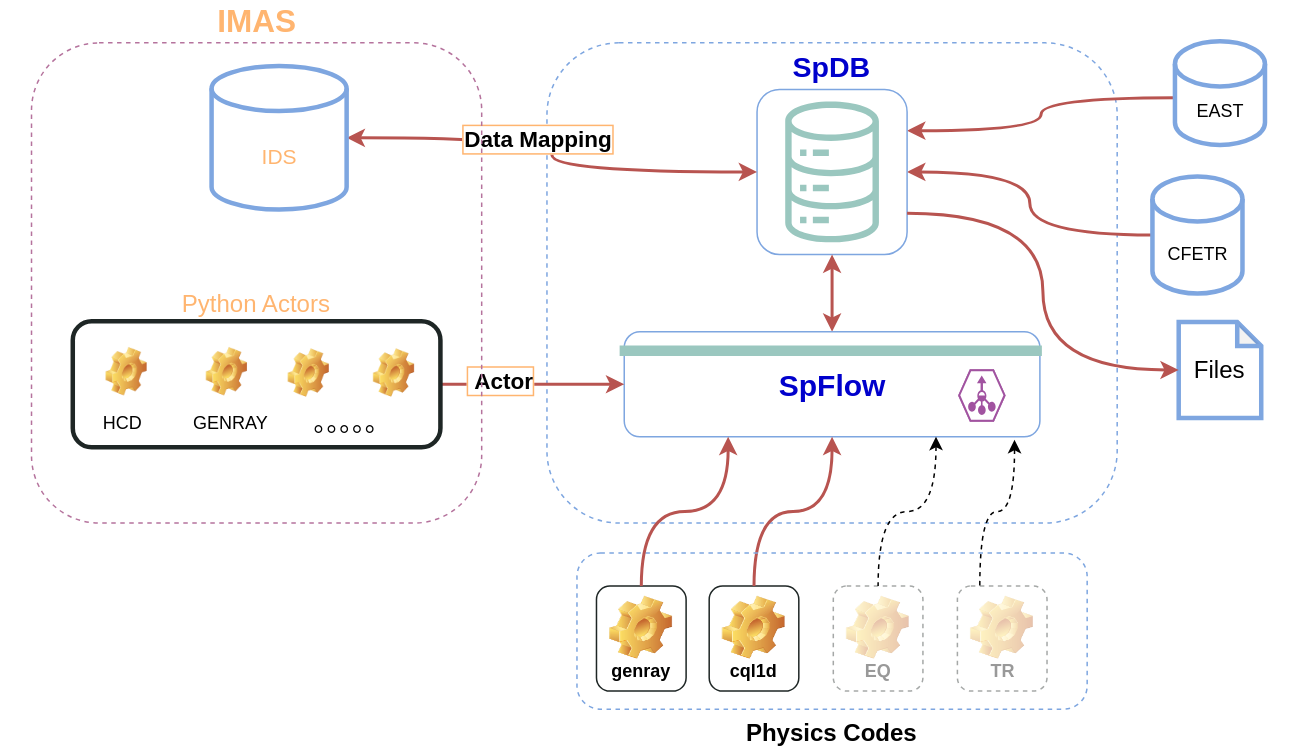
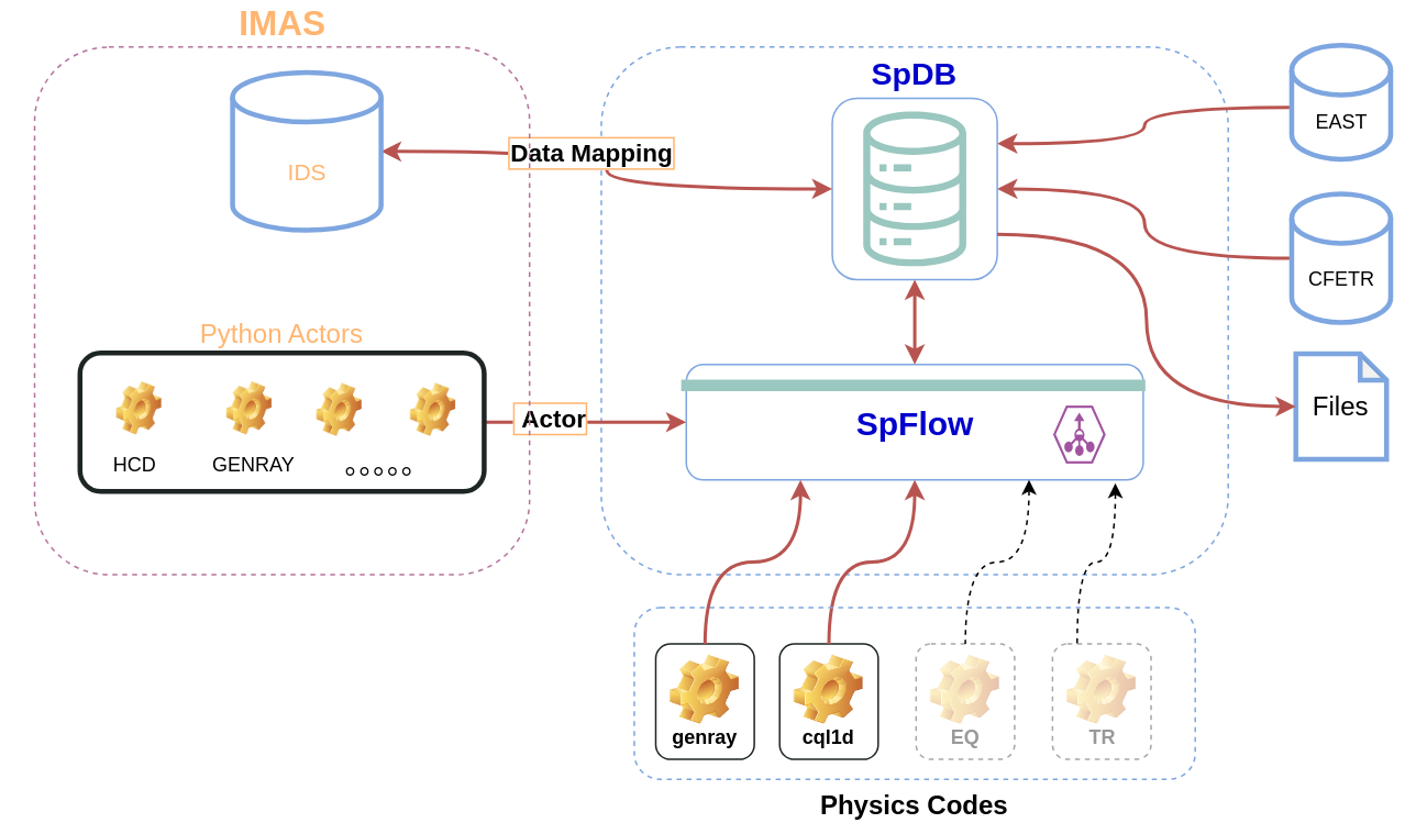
  <mxCell id="0" />
  <mxCell id="1" parent="0" />
  <mxCell id="2" value="" style="rounded=1;whiteSpace=wrap;html=1;strokeColor=#7EA6E0;strokeWidth=1;fillColor=none;dashed=1;fontStyle=1" parent="1" vertex="1"><mxGeometry x="364" y="21" width="380" height="320" as="geometry" /></mxCell>
  <mxCell id="3" value="" style="edgeStyle=orthogonalEdgeStyle;curved=1;rounded=0;orthogonalLoop=1;jettySize=auto;html=1;startArrow=classic;startFill=1;endArrow=none;endFill=0;strokeWidth=2;entryX=0;entryY=0;entryDx=0;entryDy=37.5;entryPerimeter=0;exitX=1;exitY=0.25;exitDx=0;exitDy=0;strokeColor=#b85450;fillColor=#f8cecc;" parent="1" source="6" target="42" edge="1"><mxGeometry relative="1" as="geometry"><mxPoint x="590" y="81" as="targetPoint" /></mxGeometry></mxCell>
  <mxCell id="4" value="" style="edgeStyle=orthogonalEdgeStyle;curved=1;rounded=0;orthogonalLoop=1;jettySize=auto;html=1;startArrow=classic;startFill=1;endArrow=none;endFill=0;strokeWidth=2;entryX=0;entryY=0.5;entryDx=0;entryDy=0;entryPerimeter=0;strokeColor=#b85450;fillColor=#f8cecc;" parent="1" source="6" target="41" edge="1"><mxGeometry relative="1" as="geometry"><mxPoint x="534.794" y="106" as="sourcePoint" /><mxPoint x="640" y="78.5" as="targetPoint" /></mxGeometry></mxCell>
  <mxCell id="5" value="" style="group;labelPosition=center;verticalLabelPosition=top;align=center;verticalAlign=bottom;" parent="1" vertex="1" connectable="0"><mxGeometry x="504" y="52" width="100" height="110" as="geometry" /></mxCell>
  <mxCell id="6" value="SpDB" style="rounded=1;whiteSpace=wrap;html=1;strokeColor=#7EA6E0;strokeWidth=1;fillColor=none;labelPosition=center;verticalLabelPosition=top;align=center;verticalAlign=bottom;fontStyle=1;fontSize=19;fontColor=#0000CC;" parent="5" vertex="1"><mxGeometry width="100" height="110" as="geometry" /></mxCell>
  <mxCell id="7" value="" style="outlineConnect=0;fontColor=#232F3E;gradientColor=none;strokeColor=none;dashed=0;verticalLabelPosition=bottom;verticalAlign=top;align=center;html=1;fontSize=12;fontStyle=0;aspect=fixed;pointerEvents=1;shape=mxgraph.aws4.iot_analytics_data_store;fillColor=#9AC7BF;" parent="5" vertex="1"><mxGeometry x="17.5" y="8.05" width="65" height="93.89" as="geometry" /></mxCell>
  <mxCell id="8" value="" style="edgeStyle=orthogonalEdgeStyle;curved=1;rounded=0;orthogonalLoop=1;jettySize=auto;html=1;startArrow=classic;startFill=1;endArrow=classic;endFill=1;strokeWidth=2;entryX=0.5;entryY=0;entryDx=0;entryDy=0;fillColor=#f8cecc;exitX=0.5;exitY=1;exitDx=0;exitDy=0;strokeColor=#B85450;" parent="1" source="6" target="10" edge="1"><mxGeometry relative="1" as="geometry"><mxPoint x="530" y="96" as="sourcePoint" /><mxPoint x="640" y="156" as="targetPoint" /></mxGeometry></mxCell>
  <mxCell id="9" value="" style="group;" parent="1" vertex="1" connectable="0"><mxGeometry x="415.5" y="213.5" width="277" height="70" as="geometry" /></mxCell>
  <mxCell id="10" value="&lt;b style=&quot;font-size: 20px&quot;&gt;&lt;font color=&quot;#0000cc&quot;&gt;SpFlow&lt;/font&gt;&lt;/b&gt;" style="rounded=1;whiteSpace=wrap;html=1;strokeColor=#7EA6E0;strokeWidth=1;fillColor=none;" parent="9" vertex="1"><mxGeometry width="277" height="70" as="geometry" /></mxCell>
  <mxCell id="11" value="" style="line;strokeWidth=7;direction=south;html=1;perimeter=backbonePerimeter;points=[];outlineConnect=0;fillColor=none;strokeColor=#9AC7BF;rotation=90;" parent="9" vertex="1"><mxGeometry x="136.632" y="-127.94" width="1.975" height="281.38" as="geometry" /></mxCell>
  <mxCell id="12" value="" style="verticalLabelPosition=bottom;html=1;fillColor=#A153A0;strokeColor=#ffffff;verticalAlign=top;align=center;points=[[0,0.5,0],[0.125,0.25,0],[0.25,0,0],[0.5,0,0],[0.75,0,0],[0.875,0.25,0],[1,0.5,0],[0.875,0.75,0],[0.75,1,0],[0.5,1,0],[0.125,0.75,0]];pointerEvents=1;shape=mxgraph.cisco_safe.compositeIcon;bgIcon=mxgraph.cisco_safe.design.blank_device;resIcon=mxgraph.cisco_safe.design.flow_collector_2;" parent="9" vertex="1"><mxGeometry x="222.497" y="25" width="31.657" height="35" as="geometry" /></mxCell>
  <mxCell id="13" value="" style="group" parent="1" vertex="1" connectable="0"><mxGeometry x="384" y="361" width="340" height="104" as="geometry" /></mxCell>
  <mxCell id="14" value="" style="group" parent="13" vertex="1" connectable="0"><mxGeometry x="10.005" y="22" width="303.243" height="70" as="geometry" /></mxCell>
  <mxCell id="15" value="&lt;font color=&quot;#999999&quot;&gt;EQ&lt;/font&gt;" style="label;whiteSpace=wrap;html=1;align=center;verticalAlign=bottom;spacingLeft=0;spacingBottom=4;imageAlign=center;imageVerticalAlign=top;image=img/clipart/Gear_128x128.png;strokeColor=#1E2625;strokeWidth=1;fillColor=none;dashed=1;opacity=40;" parent="14" vertex="1"><mxGeometry x="160.811" width="59.73" height="70" as="geometry" /></mxCell>
  <mxCell id="16" value="&lt;font color=&quot;#999999&quot;&gt;TR&lt;/font&gt;" style="label;whiteSpace=wrap;html=1;align=center;verticalAlign=bottom;spacingLeft=0;spacingBottom=4;imageAlign=center;imageVerticalAlign=top;image=img/clipart/Gear_128x128.png;strokeColor=#1E2625;strokeWidth=1;fillColor=none;dashed=1;opacity=40;" parent="14" vertex="1"><mxGeometry x="243.514" width="59.73" height="70" as="geometry" /></mxCell>
  <mxCell id="17" value="cql1d" style="label;whiteSpace=wrap;html=1;align=center;verticalAlign=bottom;spacingLeft=0;spacingBottom=4;imageAlign=center;imageVerticalAlign=top;image=img/clipart/Gear_128x128.png;strokeColor=#1E2625;strokeWidth=1;fillColor=none;" parent="14" vertex="1"><mxGeometry x="78.108" width="59.73" height="70" as="geometry" /></mxCell>
  <mxCell id="18" value="" style="edgeStyle=orthogonalEdgeStyle;curved=1;rounded=0;orthogonalLoop=1;jettySize=auto;html=1;startArrow=classic;startFill=1;endArrow=none;endFill=0;strokeWidth=1;exitX=0.75;exitY=1;exitDx=0;exitDy=0;entryX=0.5;entryY=0;entryDx=0;entryDy=0;dashed=1;" parent="13" source="10" target="15" edge="1"><mxGeometry y="75" as="geometry"><mxPoint x="117.5" y="-56" as="sourcePoint" /><mxPoint x="65" y="34" as="targetPoint" /></mxGeometry></mxCell>
  <mxCell id="19" value="" style="edgeStyle=orthogonalEdgeStyle;curved=1;rounded=0;orthogonalLoop=1;jettySize=auto;html=1;startArrow=classic;startFill=1;endArrow=none;endFill=0;strokeWidth=1;exitX=0.939;exitY=1.029;exitDx=0;exitDy=0;entryX=0.25;entryY=0;entryDx=0;entryDy=0;exitPerimeter=0;dashed=1;" parent="13" source="10" target="16" edge="1"><mxGeometry y="75" as="geometry"><mxPoint x="127.5" y="-46" as="sourcePoint" /><mxPoint x="75" y="44" as="targetPoint" /></mxGeometry></mxCell>
  <mxCell id="20" value="" style="edgeStyle=orthogonalEdgeStyle;curved=1;rounded=0;orthogonalLoop=1;jettySize=auto;html=1;startArrow=classic;startFill=1;endArrow=none;endFill=0;strokeWidth=2;exitX=0.5;exitY=1;exitDx=0;exitDy=0;entryX=0.5;entryY=0;entryDx=0;entryDy=0;strokeColor=#b85450;fillColor=#f8cecc;" parent="13" source="10" target="17" edge="1"><mxGeometry y="75" as="geometry"><mxPoint x="107.5" y="-66" as="sourcePoint" /><mxPoint x="55" y="24" as="targetPoint" /></mxGeometry></mxCell>
  <mxCell id="21" value="Physics Codes" style="rounded=1;whiteSpace=wrap;html=1;dashed=1;strokeColor=#7EA6E0;strokeWidth=1;fillColor=none;labelPosition=center;verticalLabelPosition=bottom;align=center;verticalAlign=top;fontSize=16;fontStyle=1" parent="13" vertex="1"><mxGeometry width="340" height="104" as="geometry" /></mxCell>
  <mxCell id="22" value="genray" style="label;whiteSpace=wrap;html=1;align=center;verticalAlign=bottom;spacingLeft=0;spacingBottom=4;imageAlign=center;imageVerticalAlign=top;image=img/clipart/Gear_128x128.png;strokeColor=#1E2625;strokeWidth=1;fillColor=none;" parent="13" vertex="1"><mxGeometry x="13.005" y="22" width="59.73" height="70" as="geometry" /></mxCell>
  <mxCell id="23" value="" style="edgeStyle=orthogonalEdgeStyle;curved=1;rounded=0;orthogonalLoop=1;jettySize=auto;html=1;startArrow=classic;startFill=1;endArrow=none;endFill=0;strokeWidth=2;exitX=0.25;exitY=1;exitDx=0;exitDy=0;entryX=0.5;entryY=0;entryDx=0;entryDy=0;strokeColor=#b85450;fillColor=#f8cecc;" parent="1" source="10" target="22" edge="1"><mxGeometry x="-429" y="-292" as="geometry"><mxPoint x="-609" y="-336.45" as="sourcePoint" /><mxPoint x="-434" y="-372" as="targetPoint" /></mxGeometry></mxCell>
  <mxCell id="24" style="edgeStyle=orthogonalEdgeStyle;rounded=0;orthogonalLoop=1;jettySize=auto;html=1;exitX=1;exitY=0.5;exitDx=0;exitDy=0;entryX=0;entryY=0.5;entryDx=0;entryDy=0;startArrow=none;startFill=0;strokeWidth=2;strokeColor=#B85450;" parent="1" source="31" target="10" edge="1"><mxGeometry relative="1" as="geometry"><Array as="points"><mxPoint x="359" y="249" /></Array></mxGeometry></mxCell>
  <mxCell id="25" value="&lt;font size=&quot;1&quot;&gt;&lt;b style=&quot;font-size: 15px&quot;&gt;&amp;nbsp;Actor&lt;/b&gt;&lt;/font&gt;" style="edgeLabel;html=1;align=center;verticalAlign=middle;resizable=0;points=[];labelBorderColor=#FFB570;" parent="24" vertex="1" connectable="0"><mxGeometry x="-0.197" y="-3" relative="1" as="geometry"><mxPoint x="-10" y="-6" as="offset" /></mxGeometry></mxCell>
  <mxCell id="26" value="" style="edgeStyle=orthogonalEdgeStyle;curved=1;rounded=0;orthogonalLoop=1;jettySize=auto;html=1;startArrow=classic;startFill=1;endArrow=classic;endFill=1;strokeWidth=2;entryX=1;entryY=0.5;entryDx=0;entryDy=0;entryPerimeter=0;exitX=0;exitY=0.5;exitDx=0;exitDy=0;fillColor=#f8cecc;strokeColor=#B85450;" parent="1" source="6" target="29" edge="1"><mxGeometry relative="1" as="geometry"><mxPoint x="544.752" y="108" as="sourcePoint" /><mxPoint x="645" y="141" as="targetPoint" /></mxGeometry></mxCell>
  <mxCell id="27" value="&lt;font style=&quot;font-size: 15px&quot;&gt;&lt;b&gt;Data Mapping&lt;/b&gt;&lt;/font&gt;" style="edgeLabel;html=1;align=center;verticalAlign=middle;resizable=0;points=[];labelBorderColor=#FFB570;" parent="26" vertex="1" connectable="0"><mxGeometry x="0.142" relative="1" as="geometry"><mxPoint x="-0.7" y="-0.04" as="offset" /></mxGeometry></mxCell>
  <mxCell id="28" value="IMAS" style="rounded=1;whiteSpace=wrap;html=1;strokeWidth=1;strokeColor=#B5739D;labelPosition=center;verticalLabelPosition=top;align=center;verticalAlign=bottom;fontSize=21;fontStyle=1;fontColor=#FFB570;fillColor=none;dashed=1;" parent="1" vertex="1"><mxGeometry x="20.5" y="21" width="300" height="320" as="geometry" /></mxCell>
  <mxCell id="29" value="&lt;font color=&quot;#ffb570&quot; style=&quot;font-size: 14px&quot;&gt;IDS&lt;/font&gt;" style="shape=cylinder3;whiteSpace=wrap;html=1;boundedLbl=1;backgroundOutline=1;size=15;strokeWidth=3;strokeColor=#7EA6E0;" parent="1" vertex="1"><mxGeometry x="140.5" y="36.429" width="90" height="95.657" as="geometry" /></mxCell>
  <mxCell id="30" value="" style="group" vertex="1" connectable="0" parent="1"><mxGeometry x="48" y="206.5" width="245" height="84" as="geometry" /></mxCell>
  <mxCell id="31" value="Python Actors" style="rounded=1;whiteSpace=wrap;html=1;strokeWidth=3;fillColor=none;strokeColor=#1E2625;labelPosition=center;verticalLabelPosition=top;align=center;verticalAlign=bottom;fontSize=16;fontColor=#FFB570;" parent="30" vertex="1"><mxGeometry width="245" height="84" as="geometry" /></mxCell>
  <mxCell id="32" value="" style="shape=image;html=1;verticalLabelPosition=bottom;verticalAlign=top;imageAspect=1;aspect=fixed;image=img/clipart/Gear_128x128.png;dashed=1;strokeColor=#B5739D;strokeWidth=1;" parent="30" vertex="1"><mxGeometry x="22.273" y="17.647" width="27.52" height="32.284" as="geometry" /></mxCell>
  <mxCell id="33" value="" style="shape=image;html=1;verticalLabelPosition=bottom;verticalAlign=top;imageAspect=1;aspect=fixed;image=img/clipart/Gear_128x128.png;dashed=1;strokeColor=#B5739D;strokeWidth=1;" parent="30" vertex="1"><mxGeometry x="89.091" y="17.647" width="27.52" height="32.284" as="geometry" /></mxCell>
  <mxCell id="34" value="GENRAY" style="text;html=1;strokeColor=none;fillColor=none;align=center;verticalAlign=middle;whiteSpace=wrap;rounded=0;" parent="30" vertex="1"><mxGeometry x="83.005" y="53.531" width="44.545" height="30.469" as="geometry" /></mxCell>
  <mxCell id="35" value="" style="shape=image;html=1;verticalLabelPosition=bottom;verticalAlign=top;imageAspect=1;aspect=fixed;image=img/clipart/Gear_128x128.png;dashed=1;strokeColor=#B5739D;strokeWidth=1;" parent="30" vertex="1"><mxGeometry x="143.659" y="18.577" width="27.52" height="32.284" as="geometry" /></mxCell>
  <mxCell id="36" value="" style="shape=image;html=1;verticalLabelPosition=bottom;verticalAlign=top;imageAspect=1;aspect=fixed;image=img/clipart/Gear_128x128.png;dashed=1;strokeColor=#B5739D;strokeWidth=1;" parent="30" vertex="1"><mxGeometry x="200.455" y="18.577" width="27.52" height="32.284" as="geometry" /></mxCell>
  <mxCell id="37" value="HCD" style="text;html=1;strokeColor=none;fillColor=none;align=center;verticalAlign=middle;whiteSpace=wrap;rounded=0;" parent="30" vertex="1"><mxGeometry x="10.998" y="53.531" width="44.545" height="30.469" as="geometry" /></mxCell>
  <mxCell id="38" value="&lt;font style=&quot;font-size: 17px&quot;&gt;。。。。。&lt;/font&gt;" style="text;html=1;strokeColor=none;fillColor=none;align=center;verticalAlign=middle;whiteSpace=wrap;rounded=0;strokeWidth=5;" parent="30" vertex="1"><mxGeometry x="152.999" y="53.531" width="66.818" height="30.469" as="geometry" /></mxCell>
  <mxCell id="39" value="&lt;font color=&quot;#000000&quot;&gt;Files&lt;/font&gt;" style="shape=note;whiteSpace=wrap;html=1;backgroundOutline=1;darkOpacity=0.05;fontSize=16;fontColor=#FFB570;size=16;strokeColor=#7EA6E0;strokeWidth=3;" vertex="1" parent="1"><mxGeometry x="785" y="207" width="55" height="64" as="geometry" /></mxCell>
  <mxCell id="40" style="edgeStyle=orthogonalEdgeStyle;rounded=0;orthogonalLoop=1;jettySize=auto;html=1;exitX=1;exitY=0.75;exitDx=0;exitDy=0;entryX=0;entryY=0.5;entryDx=0;entryDy=0;entryPerimeter=0;fontSize=16;fontColor=#FFB570;curved=1;strokeColor=#B85450;strokeWidth=2;" edge="1" parent="1" source="6" target="39"><mxGeometry relative="1" as="geometry" /></mxCell>
- <mxCell id="41" value="CFETR" style="shape=cylinder3;whiteSpace=wrap;html=1;boundedLbl=1;backgroundOutline=1;size=15;strokeWidth=3;strokeColor=#7EA6E0;" parent="1" vertex="1"><mxGeometry x="767.5" y="110" width="60" height="78" as="geometry" /></mxCell>
+ <mxCell id="41" value="CFETR" style="shape=cylinder3;whiteSpace=wrap;html=1;boundedLbl=1;backgroundOutline=1;size=15;strokeWidth=3;strokeColor=#7EA6E0;" parent="1" vertex="1"><mxGeometry x="782.5" y="110" width="60" height="78" as="geometry" /></mxCell>
  <mxCell id="42" value="EAST" style="shape=cylinder3;whiteSpace=wrap;html=1;boundedLbl=1;backgroundOutline=1;size=15;strokeWidth=3;strokeColor=#7EA6E0;" parent="1" vertex="1"><mxGeometry x="782.5" y="20" width="60" height="69" as="geometry" /></mxCell>
